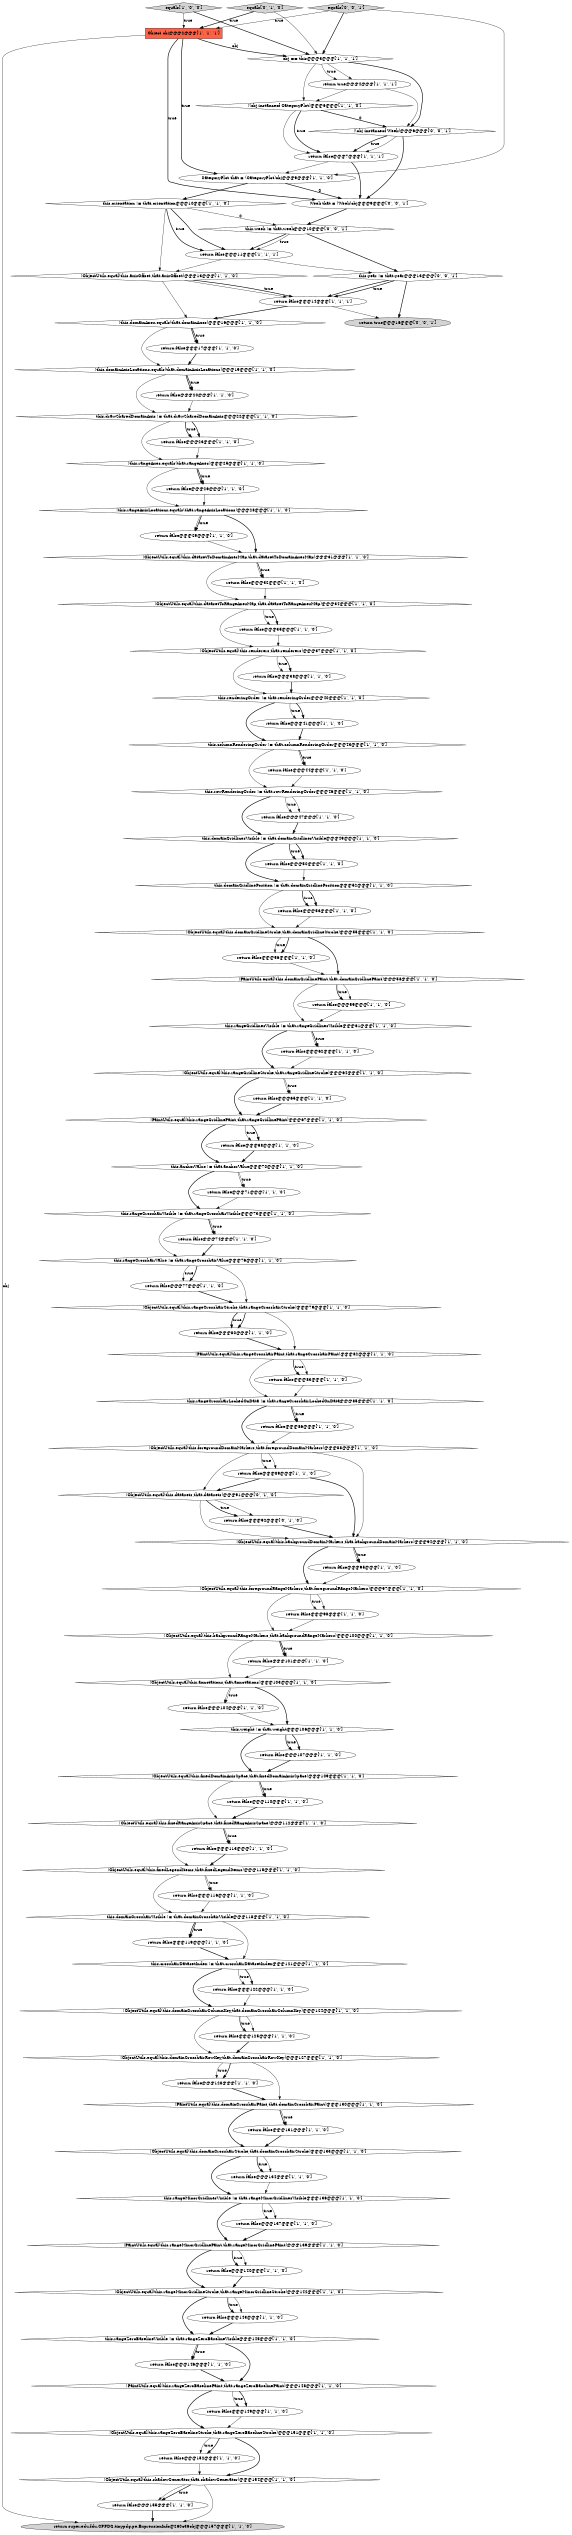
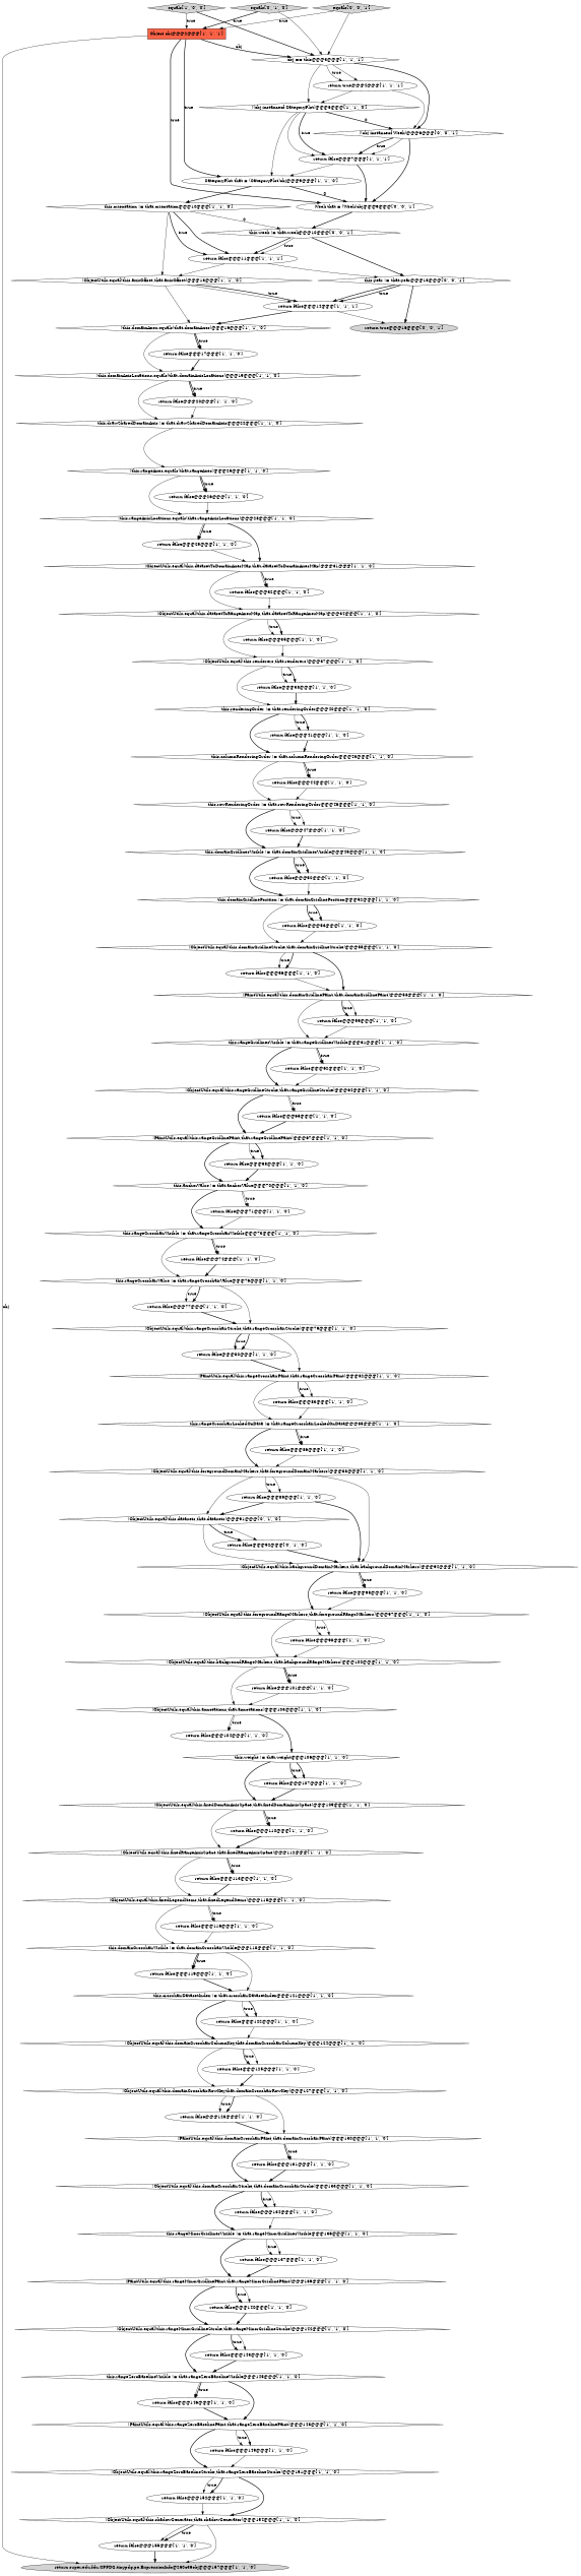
  digraph {
    node [fillcolor=white shape=diamond style=filled]
    edge [style=bold]
    n1 [label="return false@@@119@@@['1', '1', '0']" shape=ellipse]
    n2 [label="this.crosshairDatasetIndex != that.crosshairDatasetIndex@@@121@@@['1', '1', '0']"]
    n3 [label="!ObjectUtils.equal(this.domainCrosshairColumnKey,that.domainCrosshairColumnKey)@@@124@@@['1', '1', '0']"]
    n4 [label="return false@@@122@@@['1', '1', '0']" shape=ellipse]
    n5 [fillcolor=lightgray label="equals['1', '0', '0']"]
    n6 [fillcolor=tomato label="Object obj@@@2@@@['1', '1', '1']" shape=box]
    n7 [label="obj == this@@@3@@@['1', '1', '1']"]
    n8 [label="Week that = (Week)obj@@@9@@@['0', '0', '1']" shape=ellipse]
    n9 [label="CategoryPlot that = (CategoryPlot)obj@@@9@@@['1', '1', '0']" shape=ellipse]
    n10 [fillcolor=lightgray label="return super.edu.fdu.CPPDG.tinypdg.pe.ExpressionInfo@260c36obj@@@157@@@['1', '1', '0']" shape=ellipse]
    n11 [label="return true@@@4@@@['1', '1', '1']" shape=ellipse]
    n12 [label="!(obj instanceof Week)@@@6@@@['0', '0', '1']"]
    n13 [label="!(obj instanceof CategoryPlot)@@@6@@@['1', '1', '0']"]
    n14 [label="return false@@@152@@@['1', '1', '0']" shape=ellipse]
    n15 [label="!ObjectUtils.equal(this.shadowGenerator,that.shadowGenerator)@@@154@@@['1', '1', '0']"]
    n16 [label="return false@@@155@@@['1', '1', '0']" shape=ellipse]
    n17 [label="return false@@@104@@@['1', '1', '0']" shape=ellipse]
    n18 [label="this.weight != that.weight@@@106@@@['1', '1', '0']"]
    n19 [label="!ObjectUtils.equal(this.fixedDomainAxisSpace,that.fixedDomainAxisSpace)@@@109@@@['1', '1', '0']"]
    n20 [label="return false@@@107@@@['1', '1', '0']" shape=ellipse]
    n21 [label="return false@@@11@@@['1', '1', '1']" shape=ellipse]
    n22 [label="this.year != that.year@@@13@@@['0', '0', '1']"]
    n23 [label="!ObjectUtils.equal(this.axisOffset,that.axisOffset)@@@13@@@['1', '1', '0']"]
    n24 [fillcolor=lightgray label="return true@@@16@@@['0', '0', '1']" shape=ellipse]
    n25 [label="return false@@@14@@@['1', '1', '1']" shape=ellipse]
    n26 [label="!this.domainAxes.equals(that.domainAxes)@@@16@@@['1', '1', '0']"]
    n27 [label="!ObjectUtils.equal(this.rangeGridlineStroke,that.rangeGridlineStroke)@@@64@@@['1', '1', '0']"]
    n28 [label="!PaintUtils.equal(this.rangeGridlinePaint,that.rangeGridlinePaint)@@@67@@@['1', '1', '0']"]
    n29 [label="return false@@@65@@@['1', '1', '0']" shape=ellipse]
    n30 [label="this.anchorValue != that.anchorValue@@@70@@@['1', '1', '0']"]
    n31 [label="return false@@@68@@@['1', '1', '0']" shape=ellipse]
    n32 [label="return false@@@80@@@['1', '1', '0']" shape=ellipse]
    n33 [label="!PaintUtils.equal(this.rangeCrosshairPaint,that.rangeCrosshairPaint)@@@82@@@['1', '1', '0']"]
    n34 [label="return false@@@83@@@['1', '1', '0']" shape=ellipse]
    n35 [label="this.rangeCrosshairLockedOnData != that.rangeCrosshairLockedOnData@@@85@@@['1', '1', '0']"]
    n36 [label="return false@@@128@@@['1', '1', '0']" shape=ellipse]
    n37 [label="!PaintUtils.equal(this.domainCrosshairPaint,that.domainCrosshairPaint)@@@130@@@['1', '1', '0']"]
    n38 [label="return false@@@131@@@['1', '1', '0']" shape=ellipse]
    n39 [label="!ObjectUtils.equal(this.domainCrosshairStroke,that.domainCrosshairStroke)@@@133@@@['1', '1', '0']"]
    n40 [label="this.week != that.week@@@10@@@['0', '0', '1']"]
    n41 [label="this.orientation != that.orientation@@@10@@@['1', '1', '0']"]
    n42 [label="return false@@@7@@@['1', '1', '1']" shape=ellipse]
    n43 [label="return false@@@77@@@['1', '1', '0']" shape=ellipse]
    n44 [label="!ObjectUtils.equal(this.rangeCrosshairStroke,that.rangeCrosshairStroke)@@@79@@@['1', '1', '0']"]
    n45 [label="!ObjectUtils.equal(this.datasetToRangeAxesMap,that.datasetToRangeAxesMap)@@@34@@@['1', '1', '0']"]
    n46 [label="!ObjectUtils.equal(this.renderers,that.renderers)@@@37@@@['1', '1', '0']"]
    n47 [label="return false@@@35@@@['1', '1', '0']" shape=ellipse]
    n48 [label="return false@@@38@@@['1', '1', '0']" shape=ellipse]
    n49 [label="this.renderingOrder != that.renderingOrder@@@40@@@['1', '1', '0']"]
    n50 [label="return false@@@17@@@['1', '1', '0']" shape=ellipse]
    n51 [label="!this.domainAxisLocations.equals(that.domainAxisLocations)@@@19@@@['1', '1', '0']"]
    n52 [label="return false@@@20@@@['1', '1', '0']" shape=ellipse]
    n53 [label="this.drawSharedDomainAxis != that.drawSharedDomainAxis@@@22@@@['1', '1', '0']"]
    n54 [label="!ObjectUtils.equal(this.datasets,that.datasets)@@@91@@@['0', '1', '0']"]
    n55 [label="return false@@@92@@@['0', '1', '0']" shape=ellipse]
    n56 [label="!ObjectUtils.equal(this.backgroundDomainMarkers,that.backgroundDomainMarkers)@@@94@@@['1', '1', '0']"]
    n57 [label="!ObjectUtils.equal(this.foregroundRangeMarkers,that.foregroundRangeMarkers)@@@97@@@['1', '1', '0']"]
    n58 [label="return false@@@95@@@['1', '1', '0']" shape=ellipse]
    n59 [label="return false@@@29@@@['1', '1', '0']" shape=ellipse]
    n60 [label="!ObjectUtils.equal(this.datasetToDomainAxesMap,that.datasetToDomainAxesMap)@@@31@@@['1', '1', '0']"]
    n61 [label="return false@@@32@@@['1', '1', '0']" shape=ellipse]
    n62 [label="this.rangeCrosshairVisible != that.rangeCrosshairVisible@@@73@@@['1', '1', '0']"]
    n63 [label="return false@@@74@@@['1', '1', '0']" shape=ellipse]
    n64 [label="this.rangeCrosshairValue != that.rangeCrosshairValue@@@76@@@['1', '1', '0']"]
    n65 [label="return false@@@71@@@['1', '1', '0']" shape=ellipse]
    n66 [label="!PaintUtils.equal(this.rangeZeroBaselinePaint,that.rangeZeroBaselinePaint)@@@148@@@['1', '1', '0']"]
    n67 [label="!ObjectUtils.equal(this.rangeZeroBaselineStroke,that.rangeZeroBaselineStroke)@@@151@@@['1', '1', '0']"]
    n68 [label="return false@@@149@@@['1', '1', '0']" shape=ellipse]
-   n69 [label="return false@@@23@@@['1', '1', '0']" shape=ellipse]
    n70 [label="!this.rangeAxes.equals(that.rangeAxes)@@@25@@@['1', '1', '0']"]
    n71 [label="!ObjectUtils.equal(this.backgroundRangeMarkers,that.backgroundRangeMarkers)@@@100@@@['1', '1', '0']"]
    n72 [label="return false@@@98@@@['1', '1', '0']" shape=ellipse]
    n73 [label="return false@@@101@@@['1', '1', '0']" shape=ellipse]
    n74 [label="!ObjectUtils.equal(this.annotations,that.annotations)@@@103@@@['1', '1', '0']"]
    n75 [label="return false@@@56@@@['1', '1', '0']" shape=ellipse]
    n76 [label="!PaintUtils.equal(this.domainGridlinePaint,that.domainGridlinePaint)@@@58@@@['1', '1', '0']"]
    n77 [label="return false@@@59@@@['1', '1', '0']" shape=ellipse]
    n78 [label="this.rangeGridlinesVisible != that.rangeGridlinesVisible@@@61@@@['1', '1', '0']"]
    n79 [label="!ObjectUtils.equal(this.domainCrosshairRowKey,that.domainCrosshairRowKey)@@@127@@@['1', '1', '0']"]
    n80 [label="return false@@@125@@@['1', '1', '0']" shape=ellipse]
    n81 [label="this.rowRenderingOrder != that.rowRenderingOrder@@@46@@@['1', '1', '0']"]
    n82 [label="this.domainGridlinesVisible != that.domainGridlinesVisible@@@49@@@['1', '1', '0']"]
    n83 [label="return false@@@47@@@['1', '1', '0']" shape=ellipse]
    n84 [label="return false@@@50@@@['1', '1', '0']" shape=ellipse]
    n85 [label="this.domainGridlinePosition != that.domainGridlinePosition@@@52@@@['1', '1', '0']"]
    n86 [label="!ObjectUtils.equal(this.fixedRangeAxisSpace,that.fixedRangeAxisSpace)@@@112@@@['1', '1', '0']"]
    n87 [label="return false@@@110@@@['1', '1', '0']" shape=ellipse]
    n88 [label="return false@@@113@@@['1', '1', '0']" shape=ellipse]
    n89 [label="!ObjectUtils.equal(this.fixedLegendItems,that.fixedLegendItems)@@@115@@@['1', '1', '0']"]
    n90 [label="this.rangeMinorGridlinesVisible != that.rangeMinorGridlinesVisible@@@136@@@['1', '1', '0']"]
    n91 [label="return false@@@137@@@['1', '1', '0']" shape=ellipse]
    n92 [label="!PaintUtils.equal(this.rangeMinorGridlinePaint,that.rangeMinorGridlinePaint)@@@139@@@['1', '1', '0']"]
    n93 [label="!ObjectUtils.equal(this.rangeMinorGridlineStroke,that.rangeMinorGridlineStroke)@@@142@@@['1', '1', '0']"]
    n94 [label="return false@@@140@@@['1', '1', '0']" shape=ellipse]
    n95 [label="return false@@@116@@@['1', '1', '0']" shape=ellipse]
    n96 [label="this.domainCrosshairVisible != that.domainCrosshairVisible@@@118@@@['1', '1', '0']"]
    n97 [label="return false@@@53@@@['1', '1', '0']" shape=ellipse]
    n98 [label="!ObjectUtils.equal(this.domainGridlineStroke,that.domainGridlineStroke)@@@55@@@['1', '1', '0']"]
    n99 [label="return false@@@26@@@['1', '1', '0']" shape=ellipse]
    n100 [label="!this.rangeAxisLocations.equals(that.rangeAxisLocations)@@@28@@@['1', '1', '0']"]
    n101 [label="return false@@@146@@@['1', '1', '0']" shape=ellipse]
    n102 [fillcolor=lightgray label="equals['0', '1', '0']"]
    n103 [label="return false@@@86@@@['1', '1', '0']" shape=ellipse]
    n104 [label="!ObjectUtils.equal(this.foregroundDomainMarkers,that.foregroundDomainMarkers)@@@88@@@['1', '1', '0']"]
    n105 [label="return false@@@62@@@['1', '1', '0']" shape=ellipse]
    n106 [label="return false@@@41@@@['1', '1', '0']" shape=ellipse]
    n107 [label="this.columnRenderingOrder != that.columnRenderingOrder@@@43@@@['1', '1', '0']"]
    n108 [label="return false@@@44@@@['1', '1', '0']" shape=ellipse]
    n109 [label="return false@@@89@@@['1', '1', '0']" shape=ellipse]
    n110 [label="this.rangeZeroBaselineVisible != that.rangeZeroBaselineVisible@@@145@@@['1', '1', '0']"]
    n111 [label="return false@@@143@@@['1', '1', '0']" shape=ellipse]
    n112 [label="return false@@@134@@@['1', '1', '0']" shape=ellipse]
    n113 [fillcolor=lightgray label="equals['0', '0', '1']"]
    n1 -> n2
    n2 -> n3
    n2 -> n4 [label=true style=solid]
    n2 -> n4
    n3 -> n79 [style=solid]
    n3 -> n80 [label=true]
    n3 -> n80 [style=solid]
    n4 -> n3 [style=solid]
    n5 -> n6 [label=true style=solid]
    n5 -> n7
    n6 -> n7 [label=obj]
    n6 -> n8 [label=true]
    n6 -> n9 [label=true]
    n6 -> n10 [label=obj style=solid]
    n7 -> n11 [style=solid]
    n7 -> n11 [label=true style=solid]
    n7 -> n12
    n7 -> n13 [style=solid]
    n8 -> n40
    n9 -> n8 [label=0]
    n9 -> n41
    n11 -> n12 [style=solid]
    n11 -> n13 [style=solid]
    n12 -> n8
    n12 -> n42 [style=solid]
    n12 -> n42 [label=true]
-   n113 -> n9 [style=solid]
+   n13 -> n9 [style=solid]
    n13 -> n12 [label=0]
    n13 -> n42 [style=solid]
    n13 -> n42 [label=true]
    n14 -> n15 [style=solid]
    n15 -> n10 [style=solid]
    n15 -> n16 [label=true]
    n15 -> n16 [style=solid]
    n16 -> n10
-   n17 -> n18 [style=solid]
    n18 -> n19
    n18 -> n20 [label=true]
    n18 -> n20
    n19 -> n86 [style=solid]
    n19 -> n87 [style=solid]
    n19 -> n87 [label=true]
    n20 -> n19
    n21 -> n22 [style=solid]
    n21 -> n23 [style=solid]
    n22 -> n24
    n22 -> n25
    n22 -> n25 [label=true]
    n23 -> n25 [style=solid]
    n23 -> n25 [label=true]
    n23 -> n26 [style=solid]
    n25 -> n24 [style=solid]
    n25 -> n26
    n26 -> n50
    n26 -> n50 [label=true]
    n26 -> n51 [style=solid]
    n27 -> n28
    n27 -> n29 [style=solid]
    n27 -> n29 [label=true style=solid]
    n28 -> n30
    n28 -> n31 [label=true style=solid]
    n28 -> n31
    n29 -> n28
    n30 -> n62
    n30 -> n65 [style=solid]
    n30 -> n65 [label=true style=solid]
    n31 -> n30
    n32 -> n33
    n33 -> n34 [label=true]
    n33 -> n34 [style=solid]
    n33 -> n35 [style=solid]
    n34 -> n35 [style=solid]
    n35 -> n103
    n35 -> n103 [label=true style=solid]
    n35 -> n104
    n36 -> n37
    n37 -> n38
    n37 -> n38 [label=true style=solid]
    n37 -> n39
    n38 -> n39
    n39 -> n90
    n39 -> n112 [label=true]
    n39 -> n112 [style=solid]
    n40 -> n21
    n40 -> n21 [label=true style=solid]
    n40 -> n22
    n41 -> n21 [label=true]
    n41 -> n21
    n41 -> n23 [style=solid]
    n41 -> n40 [label=0 style=solid]
    n42 -> n8
    n42 -> n9 [style=solid]
    n43 -> n44
    n44 -> n32 [label=true]
    n44 -> n32
    n44 -> n33 [style=solid]
    n45 -> n46 [style=solid]
    n45 -> n47 [label=true style=solid]
    n45 -> n47
    n46 -> n48 [label=true style=solid]
    n46 -> n48
    n46 -> n49 [style=solid]
    n47 -> n46 [style=solid]
    n48 -> n49
    n49 -> n106 [label=true style=solid]
    n49 -> n106
    n49 -> n107
    n50 -> n51
    n51 -> n52
    n51 -> n52 [label=true]
    n51 -> n53 [style=solid]
    n52 -> n53 [style=solid]
-   n53 -> n69 [label=true]
-   n53 -> n69
    n53 -> n70 [style=solid]
    n54 -> n55 [style=solid]
    n54 -> n55 [label=true]
    n54 -> n56 [style=solid]
    n55 -> n56
    n56 -> n57
    n56 -> n58 [style=solid]
    n56 -> n58 [label=true]
    n57 -> n71 [style=solid]
    n57 -> n72 [label=true style=solid]
    n57 -> n72 [style=solid]
    n58 -> n57 [style=solid]
    n59 -> n60 [style=solid]
    n60 -> n45 [style=solid]
    n60 -> n61 [style=solid]
    n60 -> n61 [label=true]
    n61 -> n45 [style=solid]
    n62 -> n63
    n62 -> n63 [label=true style=solid]
    n62 -> n64 [style=solid]
    n63 -> n64
    n64 -> n43 [label=true style=solid]
    n64 -> n43
    n64 -> n44 [style=solid]
    n65 -> n62 [style=solid]
    n66 -> n67
    n66 -> n68 [label=true style=solid]
    n66 -> n68
    n67 -> n14 [label=true style=solid]
    n67 -> n14
    n67 -> n15
    n68 -> n67 [style=solid]
-   n69 -> n70 [style=solid]
    n70 -> n99
    n70 -> n99 [label=true]
    n70 -> n100 [style=solid]
    n71 -> n73
    n71 -> n73 [label=true]
    n71 -> n74 [style=solid]
    n72 -> n71 [style=solid]
    n73 -> n74 [style=solid]
    n74 -> n17 [style=solid]
    n74 -> n17 [label=true style=solid]
    n74 -> n18
    n75 -> n76 [style=solid]
    n76 -> n77 [label=true]
    n76 -> n77 [style=solid]
    n76 -> n78 [style=solid]
    n77 -> n78 [style=solid]
    n78 -> n27
    n78 -> n105 [style=solid]
    n78 -> n105 [label=true]
    n79 -> n36 [label=true style=solid]
    n79 -> n36
    n79 -> n37 [style=solid]
    n80 -> n79
    n81 -> n82
    n81 -> n83 [label=true style=solid]
    n81 -> n83 [style=solid]
    n82 -> n84 [label=true]
    n82 -> n84
    n82 -> n85
    n83 -> n82
    n84 -> n85 [style=solid]
    n85 -> n97 [label=true]
    n85 -> n97
    n85 -> n98 [style=solid]
    n86 -> n88
    n86 -> n88 [label=true style=solid]
    n86 -> n89 [style=solid]
    n87 -> n86
    n88 -> n89
    n89 -> n95 [style=solid]
    n89 -> n95 [label=true style=solid]
    n89 -> n96 [style=solid]
    n90 -> n91 [label=true style=solid]
    n90 -> n91 [style=solid]
    n90 -> n92
    n91 -> n92
    n92 -> n93
    n92 -> n94 [label=true]
    n92 -> n94 [style=solid]
    n93 -> n110
    n93 -> n111 [label=true]
    n93 -> n111 [style=solid]
    n94 -> n93
    n95 -> n96 [style=solid]
    n96 -> n1
    n96 -> n1 [label=true]
    n96 -> n2 [style=solid]
    n97 -> n98 [style=solid]
    n98 -> n75 [label=true style=solid]
    n98 -> n75
    n98 -> n76
    n99 -> n100 [style=solid]
    n100 -> n59 [style=solid]
    n100 -> n59 [label=true]
    n100 -> n60
    n101 -> n66
    n102 -> n6 [label=true]
    n102 -> n7 [style=solid]
    n103 -> n104 [style=solid]
    n104 -> n54 [style=solid]
    n104 -> n56 [style=solid]
    n104 -> n109 [style=solid]
    n104 -> n109 [label=true style=solid]
    n105 -> n27 [style=solid]
    n106 -> n107
    n107 -> n81 [style=solid]
    n107 -> n108 [style=solid]
    n107 -> n108 [label=true]
    n108 -> n81 [style=solid]
    n109 -> n54
    n109 -> n56
    n110 -> n66
    n110 -> n101 [style=solid]
    n110 -> n101 [label=true]
    n111 -> n110
    n112 -> n90 [style=solid]
    n113 -> n6 [label=true style=solid]
-   n113 -> n7
+   n113 -> n7 [style=solid]
  }
